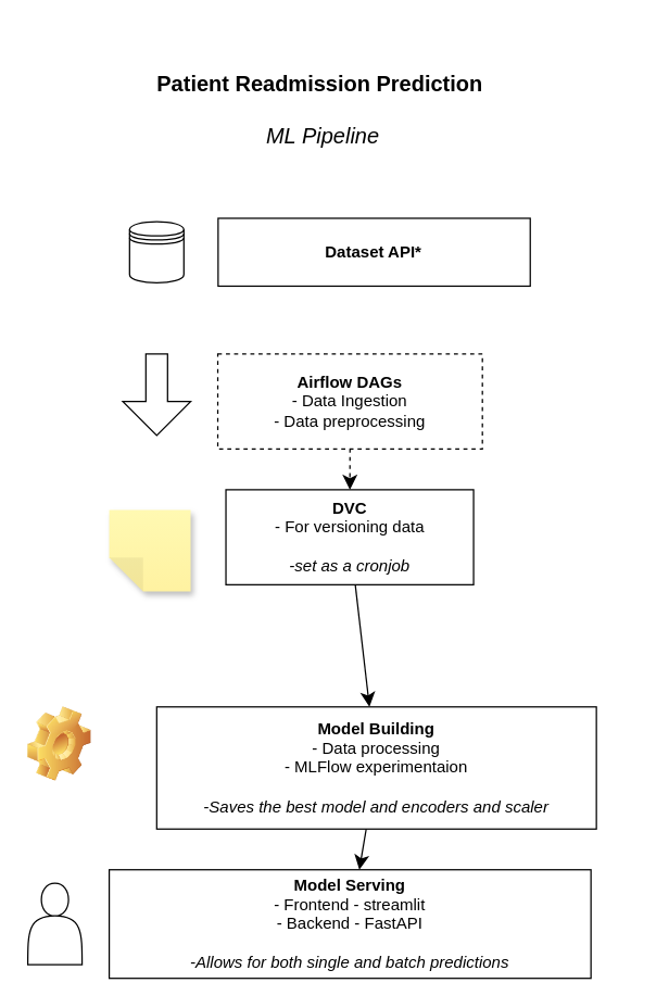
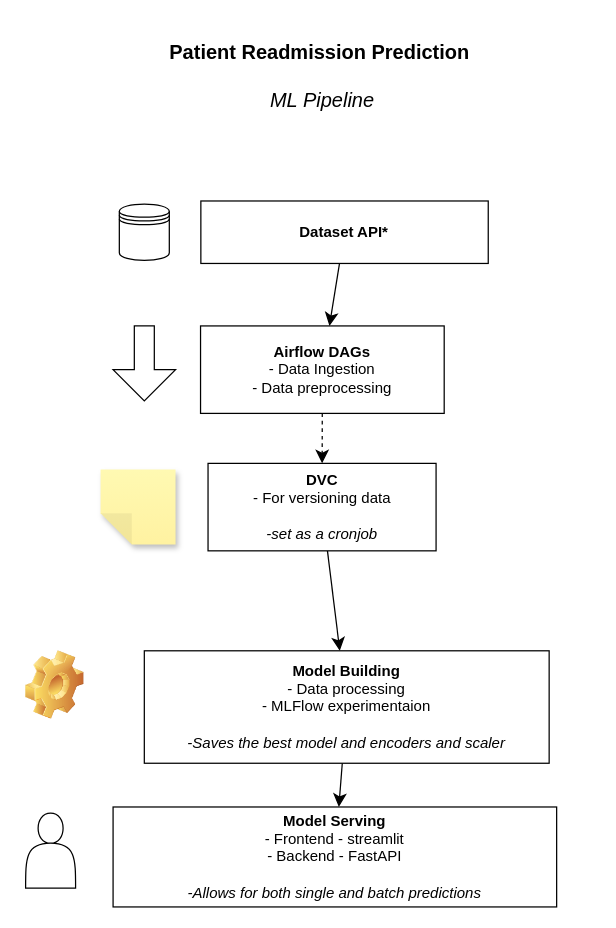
  <mxCell id="0" />
  <mxCell id="1" parent="0" />
+ <mxCell id="2" value="" style="edgeStyle=none;curved=1;rounded=0;orthogonalLoop=1;jettySize=auto;html=1;fontSize=12;startSize=8;endSize=8;" edge="1" parent="1" source="3" target="5"><mxGeometry relative="1" as="geometry" /></mxCell>
  <mxCell id="3" value="&lt;b&gt;Dataset API*&lt;/b&gt;" style="rounded=0;whiteSpace=wrap;html=1;" vertex="1" parent="1"><mxGeometry x="160.25" y="160" width="230" height="50" as="geometry" /></mxCell>
  <mxCell id="4" value="" style="edgeStyle=none;curved=1;rounded=0;orthogonalLoop=1;jettySize=auto;html=1;fontSize=12;startSize=8;endSize=8;dashed=1;" edge="1" parent="1" source="5" target="7"><mxGeometry relative="1" as="geometry" /></mxCell>
- <mxCell id="5" value="&lt;div&gt;&lt;b&gt;Airflow DAGs&lt;/b&gt;&lt;/div&gt;&lt;div&gt;- Data Ingestion&lt;/div&gt;&lt;div&gt;- Data preprocessing&lt;/div&gt;" style="rounded=0;whiteSpace=wrap;html=1;dashed=1;" vertex="1" parent="1"><mxGeometry x="160" y="260" width="195" height="70" as="geometry" /></mxCell>
+ <mxCell id="5" value="&lt;div&gt;&lt;b&gt;Airflow DAGs&lt;/b&gt;&lt;/div&gt;&lt;div&gt;- Data Ingestion&lt;/div&gt;&lt;div&gt;- Data preprocessing&lt;/div&gt;" style="rounded=0;whiteSpace=wrap;html=1;" vertex="1" parent="1"><mxGeometry x="160" y="260" width="195" height="70" as="geometry" /></mxCell>
  <mxCell id="6" value="" style="edgeStyle=none;curved=1;rounded=0;orthogonalLoop=1;jettySize=auto;html=1;fontSize=12;startSize=8;endSize=8;" edge="1" parent="1" source="7" target="9"><mxGeometry relative="1" as="geometry" /></mxCell>
- <mxCell id="7" value="&lt;div&gt;&lt;b&gt;DVC &lt;/b&gt;&lt;br&gt;&lt;/div&gt;&lt;div&gt;- For versioning data&lt;/div&gt;&lt;div&gt;&lt;br&gt;&lt;/div&gt;&lt;div&gt;&lt;i&gt;-set as a cronjob&lt;/i&gt;&lt;/div&gt;" style="rounded=0;whiteSpace=wrap;html=1;" vertex="1" parent="1"><mxGeometry x="166" y="360" width="182.5" height="70" as="geometry" /></mxCell>
+ <mxCell id="7" value="&lt;div&gt;&lt;b&gt;DVC &lt;/b&gt;&lt;br&gt;&lt;/div&gt;&lt;div&gt;- For versioning data&lt;/div&gt;&lt;div&gt;&lt;br&gt;&lt;/div&gt;&lt;div&gt;&lt;i&gt;-set as a cronjob&lt;/i&gt;&lt;/div&gt;" style="rounded=0;whiteSpace=wrap;html=1;" vertex="1" parent="1"><mxGeometry x="166" y="370" width="182.5" height="70" as="geometry" /></mxCell>
  <mxCell id="8" value="" style="edgeStyle=none;curved=1;rounded=0;orthogonalLoop=1;jettySize=auto;html=1;fontSize=12;startSize=8;endSize=8;" edge="1" parent="1" source="9" target="10"><mxGeometry relative="1" as="geometry" /></mxCell>
  <mxCell id="9" value="&lt;div&gt;&lt;b&gt;Model Building&lt;/b&gt;&lt;/div&gt;&lt;div&gt;- Data processing&lt;/div&gt;&lt;div&gt;- MLFlow experimentaion&lt;/div&gt;&lt;div&gt;&lt;br&gt;&lt;/div&gt;&lt;div&gt;&lt;i&gt;-Saves the best model and encoders and scaler&lt;/i&gt;&lt;/div&gt;" style="rounded=0;whiteSpace=wrap;html=1;" vertex="1" parent="1"><mxGeometry x="115" y="520" width="324" height="90" as="geometry" /></mxCell>
- <mxCell id="10" value="&lt;div&gt;&lt;b&gt;Model Serving&lt;/b&gt;&lt;/div&gt;&lt;div&gt;- Frontend - streamlit&lt;/div&gt;&lt;div&gt;- Backend - FastAPI&lt;br&gt;&lt;br&gt;&lt;i&gt;-Allows for both single and batch predictions&lt;/i&gt;&lt;/div&gt;" style="rounded=0;whiteSpace=wrap;html=1;" vertex="1" parent="1"><mxGeometry x="80" y="640" width="355" height="80" as="geometry" /></mxCell>
- <mxCell id="11" value="&lt;div&gt;&lt;b&gt;Patient Readmission Prediction &lt;/b&gt;&lt;br&gt;&lt;/div&gt;&lt;div&gt;&lt;br&gt;&lt;/div&gt;&lt;div&gt;&lt;i&gt;&amp;nbsp;ML Pipeline&lt;/i&gt;&lt;/div&gt;" style="text;strokeColor=none;fillColor=none;html=1;align=center;verticalAlign=middle;whiteSpace=wrap;rounded=0;fontSize=16;" vertex="1" parent="1"><mxGeometry x="19.75" y="40" width="431" height="80" as="geometry" /></mxCell>
+ <mxCell id="10" value="&lt;div&gt;&lt;b&gt;Model Serving&lt;/b&gt;&lt;/div&gt;&lt;div&gt;- Frontend - streamlit&lt;/div&gt;&lt;div&gt;- Backend - FastAPI&lt;br&gt;&lt;br&gt;&lt;i&gt;-Allows for both single and batch predictions&lt;/i&gt;&lt;/div&gt;" style="rounded=0;whiteSpace=wrap;html=1;" vertex="1" parent="1"><mxGeometry x="90" y="645" width="355" height="80" as="geometry" /></mxCell>
+ <mxCell id="11" value="&lt;div&gt;&lt;b&gt;Patient Readmission Prediction &lt;/b&gt;&lt;br&gt;&lt;/div&gt;&lt;div&gt;&lt;br&gt;&lt;/div&gt;&lt;div&gt;&lt;i&gt;&amp;nbsp;ML Pipeline&lt;/i&gt;&lt;/div&gt;" style="text;strokeColor=none;fillColor=none;html=1;align=center;verticalAlign=middle;whiteSpace=wrap;rounded=0;fontSize=16;" vertex="1" parent="1"><mxGeometry x="39.75" y="20" width="431" height="80" as="geometry" /></mxCell>
  <mxCell id="12" value="" style="shape=datastore;whiteSpace=wrap;html=1;" vertex="1" parent="1"><mxGeometry x="95" y="162.5" width="40" height="45" as="geometry" /></mxCell>
  <mxCell id="13" value="" style="shape=image;html=1;verticalLabelPosition=bottom;verticalAlign=top;imageAspect=1;aspect=fixed;image=img/clipart/Gear_128x128.png" vertex="1" parent="1"><mxGeometry x="20" y="520" width="46.89" height="55" as="geometry" /></mxCell>
  <mxCell id="14" value="" style="shape=actor;whiteSpace=wrap;html=1;" vertex="1" parent="1"><mxGeometry x="20" y="650" width="40" height="60" as="geometry" /></mxCell>
  <mxCell id="15" value="" style="shape=singleArrow;direction=south;whiteSpace=wrap;html=1;arrowWidth=0.32;arrowSize=0.417;" vertex="1" parent="1"><mxGeometry x="90" y="260" width="50" height="60" as="geometry" /></mxCell>
  <mxCell id="16" value="" style="shape=note;whiteSpace=wrap;html=1;backgroundOutline=1;fontColor=#000000;darkOpacity=0.05;fillColor=#FFF9B2;strokeColor=none;fillStyle=solid;direction=west;gradientDirection=north;gradientColor=#FFF2A1;shadow=1;size=25;pointerEvents=1;" vertex="1" parent="1"><mxGeometry x="80" y="375" width="60" height="60" as="geometry" /></mxCell>
